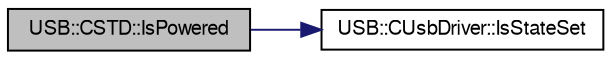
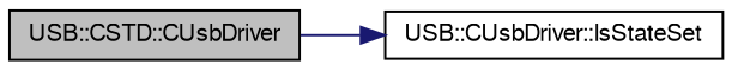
  digraph {
    rankdir=LR
    node [color=black fontname=FreeSans fontsize=10 shape=record]
-   n1 [fillcolor=grey75 fontcolor=black height=0.2 label="USB::CSTD::IsPowered" style=filled width=0.4]
+   n1 [fillcolor=grey75 fontcolor=black height=0.2 label="USB::CSTD::CUsbDriver" style=filled width=0.4]
    n2 [height=0.2 label="USB::CUsbDriver::IsStateSet" width=0.4]
    n1 -> n2 [color=midnightblue fontname=FreeSans fontsize=10 labelfontname=FreeSans labelfontsize=10 style=solid]
  }
